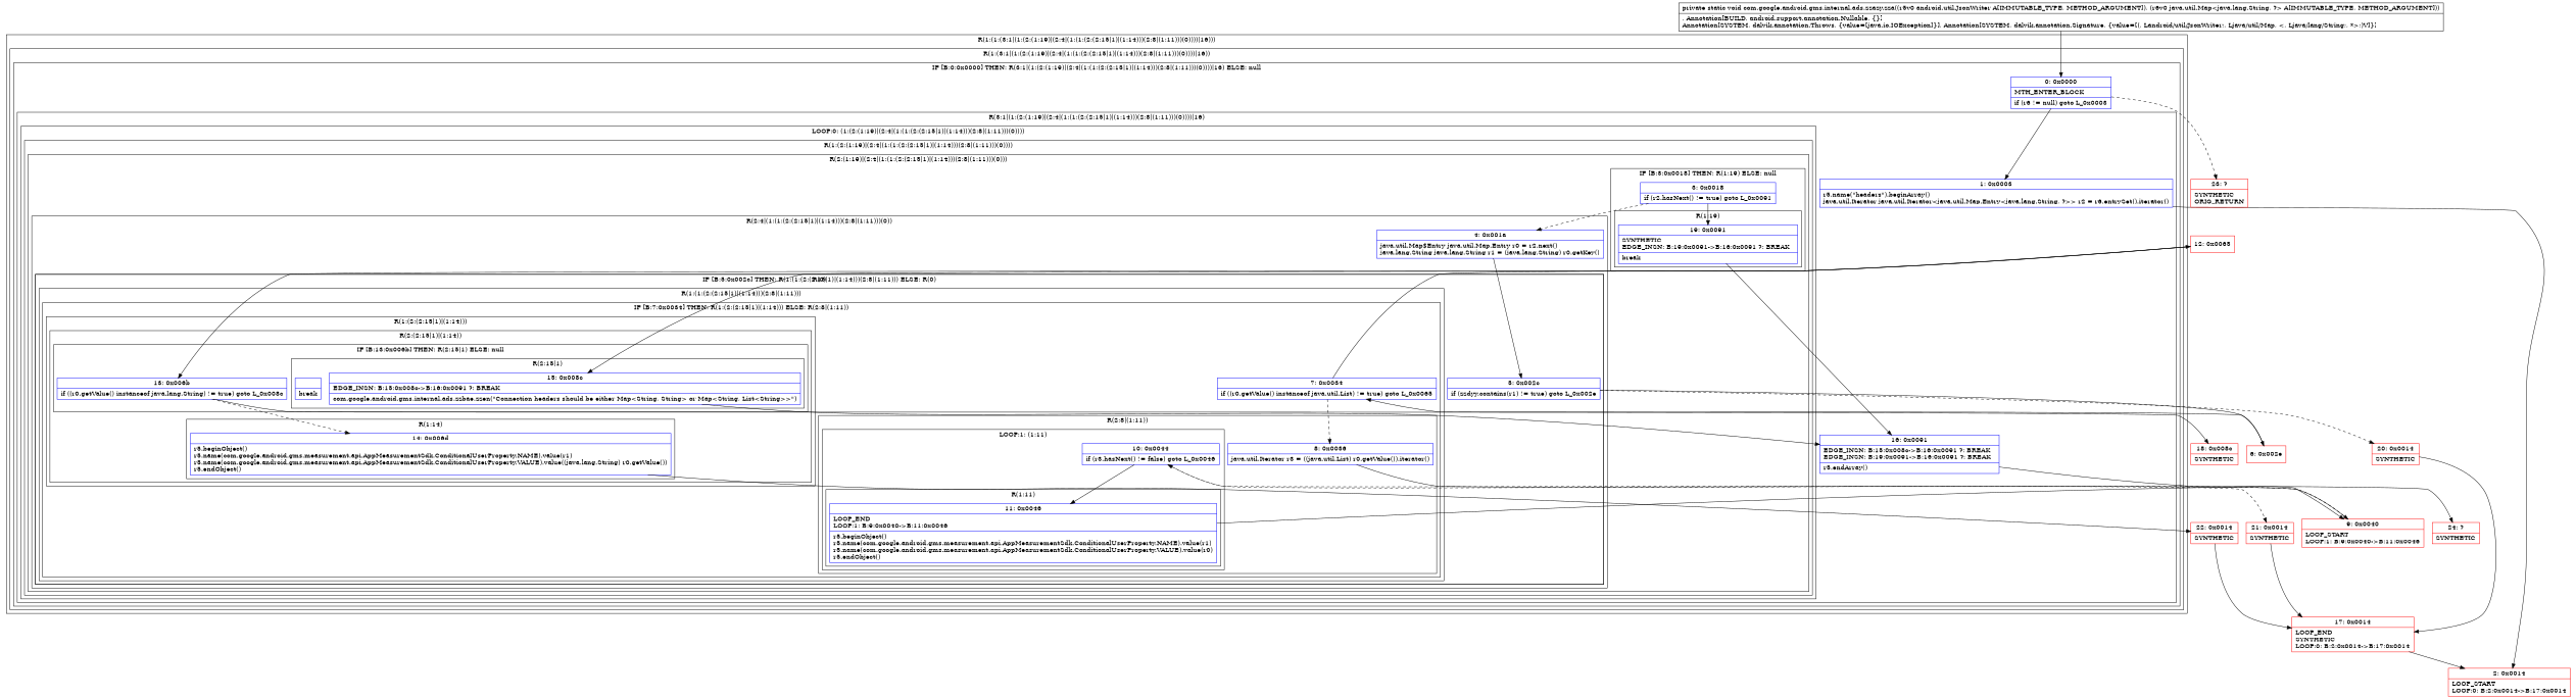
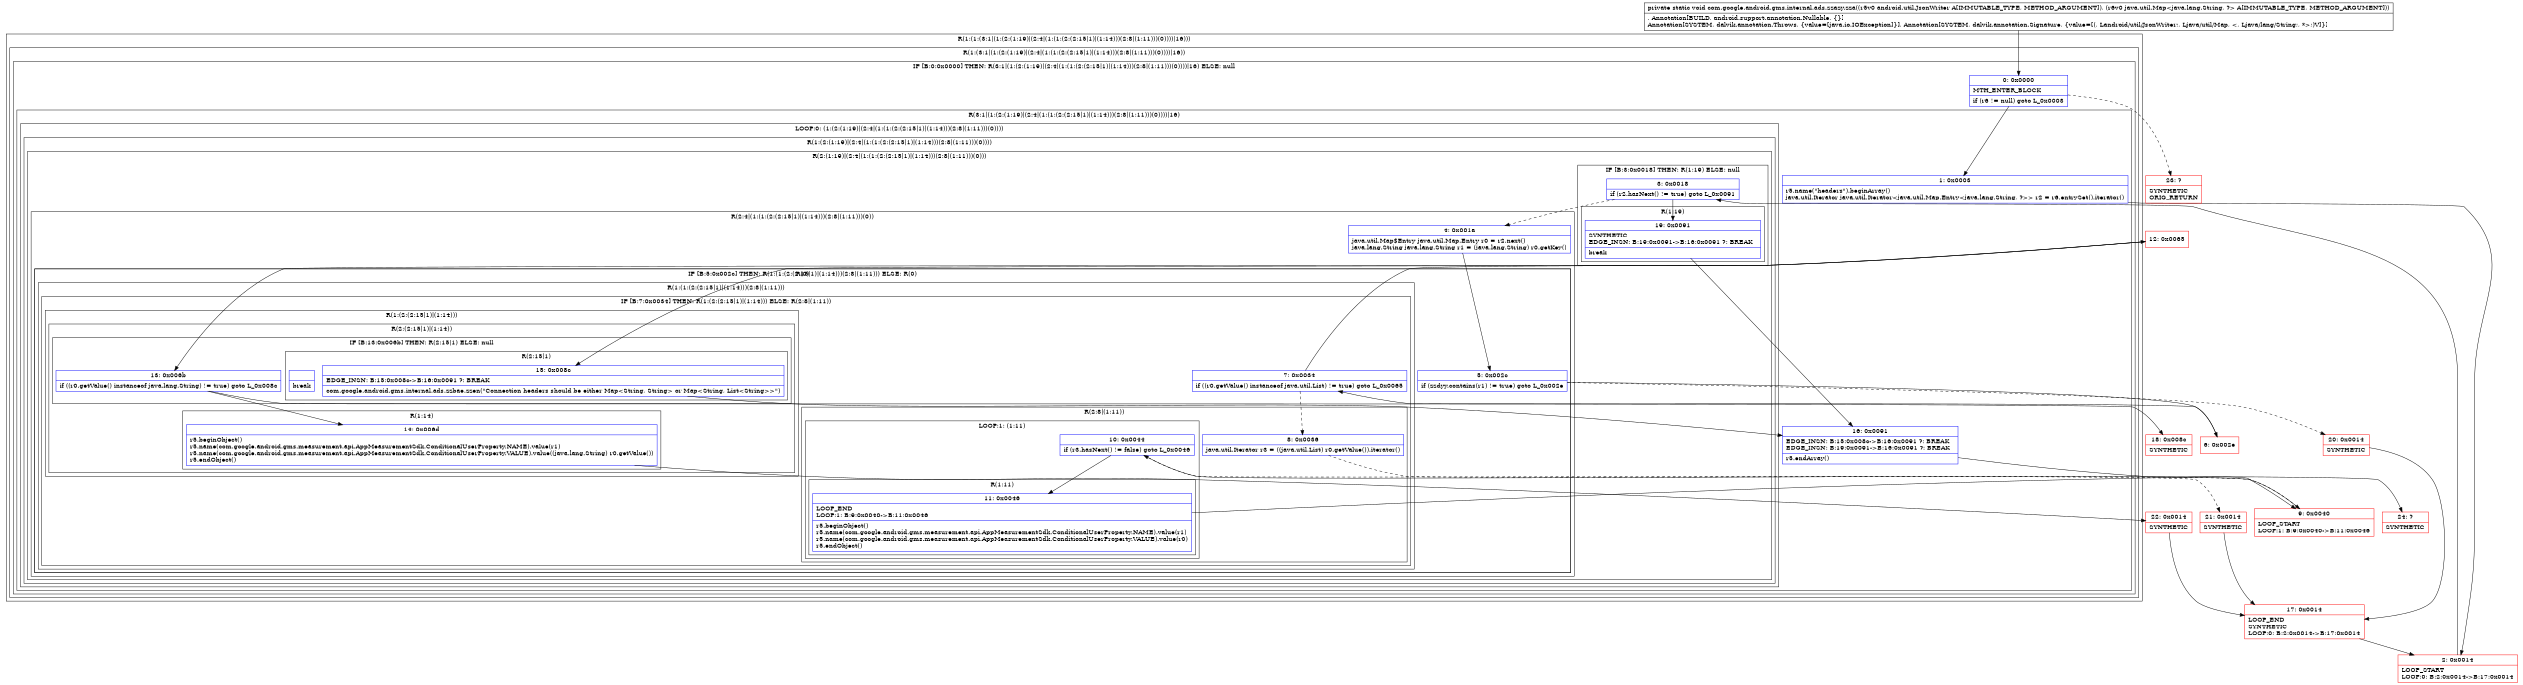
  digraph {
    node [color=blue shape=record]
    n1 [label="{19\:\ 0x0091|SYNTHETIC\lEDGE_INSN: B:19:0x0091\-\>B:16:0x0091 ?: BREAK  \l|break\l}"]
    n2 [label="{3\:\ 0x0018|if (r2.hasNext() != true) goto L_0x0091\l}"]
    n3 [label="{15\:\ 0x008c|EDGE_INSN: B:15:0x008c\-\>B:16:0x0091 ?: BREAK  \l|com.google.android.gms.internal.ads.zzbae.zzen(\"Connection headers should be either Map\<String, String\> or Map\<String, List\<String\>\>\")\l}"]
    n4 [label="{|break\l}"]
    n5 [label="{13\:\ 0x006b|if ((r0.getValue() instanceof java.lang.String) != true) goto L_0x008c\l}"]
    n6 [label="{14\:\ 0x006d|r5.beginObject()\lr5.name(com.google.android.gms.measurement.api.AppMeasurementSdk.ConditionalUserProperty.NAME).value(r1)\lr5.name(com.google.android.gms.measurement.api.AppMeasurementSdk.ConditionalUserProperty.VALUE).value((java.lang.String) r0.getValue())\lr5.endObject()\l}"]
    n7 [label="{11\:\ 0x0046|LOOP_END\lLOOP:1: B:9:0x0040\-\>B:11:0x0046\l|r5.beginObject()\lr5.name(com.google.android.gms.measurement.api.AppMeasurementSdk.ConditionalUserProperty.NAME).value(r1)\lr5.name(com.google.android.gms.measurement.api.AppMeasurementSdk.ConditionalUserProperty.VALUE).value(r0)\lr5.endObject()\l}"]
    n8 [label="{10\:\ 0x0044|if (r3.hasNext() != false) goto L_0x0046\l}"]
    n9 [label="{8\:\ 0x0036|java.util.Iterator r3 = ((java.util.List) r0.getValue()).iterator()\l}"]
    n10 [label="{7\:\ 0x0034|if ((r0.getValue() instanceof java.util.List) != true) goto L_0x0065\l}"]
    n11 [label="{5\:\ 0x002c|if (zzdyy.contains(r1) != true) goto L_0x002e\l}"]
    n12 [label="{4\:\ 0x001a|java.util.Map$Entry java.util.Map.Entry r0 = r2.next()\ljava.lang.String java.lang.String r1 = (java.lang.String) r0.getKey()\l}"]
    n13 [label="{1\:\ 0x0003|r5.name(\"headers\").beginArray()\ljava.util.Iterator java.util.Iterator\<java.util.Map.Entry\<java.lang.String, ?\>\> r2 = r6.entrySet().iterator()\l}"]
    n14 [label="{16\:\ 0x0091|EDGE_INSN: B:15:0x008c\-\>B:16:0x0091 ?: BREAK  \lEDGE_INSN: B:19:0x0091\-\>B:16:0x0091 ?: BREAK  \l|r5.endArray()\l}"]
    n15 [label="{0\:\ 0x0000|MTH_ENTER_BLOCK\l|if (r6 != null) goto L_0x0003\l}"]
    n16 [color=red label="{18\:\ 0x008c|SYNTHETIC\l}"]
    n17 [color=red label="{22\:\ 0x0014|SYNTHETIC\l}"]
    n18 [color=red label="{9\:\ 0x0040|LOOP_START\lLOOP:1: B:9:0x0040\-\>B:11:0x0046\l}"]
    n19 [color=red label="{21\:\ 0x0014|SYNTHETIC\l}"]
    n20 [color=red label="{12\:\ 0x0065}"]
    n21 [color=red label="{6\:\ 0x002e}"]
    n22 [color=red label="{20\:\ 0x0014|SYNTHETIC\l}"]
    n23 [color=red label="{2\:\ 0x0014|LOOP_START\lLOOP:0: B:2:0x0014\-\>B:17:0x0014\l}"]
    n24 [color=red label="{24\:\ ?|SYNTHETIC\l}"]
    n25 [color=red label="{23\:\ ?|SYNTHETIC\lORIG_RETURN\l}"]
    n26 [color=red label="{17\:\ 0x0014|LOOP_END\lSYNTHETIC\lLOOP:0: B:2:0x0014\-\>B:17:0x0014\l}"]
    n27 [label="{private static void com.google.android.gms.internal.ads.zzazy.zza((r5v0 android.util.JsonWriter A[IMMUTABLE_TYPE, METHOD_ARGUMENT]), (r6v0 java.util.Map\<java.lang.String, ?\> A[IMMUTABLE_TYPE, METHOD_ARGUMENT]))  | , Annotation[BUILD, android.support.annotation.Nullable, \{\}]\lAnnotation[SYSTEM, dalvik.annotation.Throws, \{value=[java.io.IOException]\}], Annotation[SYSTEM, dalvik.annotation.Signature, \{value=[(, Landroid\/util\/JsonWriter;, Ljava\/util\/Map, \<, Ljava\/lang\/String;, *\>;)V]\}]\l}" color=""]
    subgraph cluster_1 {
      label="R(1:(1:(3:1|(1:(2:(1:19)|(2:4|(1:(1:(2:(2:15|1)|(1:14)))(2:8|(1:11)))(0))))|16)))"
      subgraph cluster_2 {
        label="R(1:(3:1|(1:(2:(1:19)|(2:4|(1:(1:(2:(2:15|1)|(1:14)))(2:8|(1:11)))(0))))|16))"
        subgraph cluster_3 {
          label="IF [B:0:0x0000] THEN: R(3:1|(1:(2:(1:19)|(2:4|(1:(1:(2:(2:15|1)|(1:14)))(2:8|(1:11)))(0))))|16) ELSE: null"
          n15
          subgraph cluster_4 {
            label="R(3:1|(1:(2:(1:19)|(2:4|(1:(1:(2:(2:15|1)|(1:14)))(2:8|(1:11)))(0))))|16)"
            n13
            n14
            subgraph cluster_5 {
              label="LOOP:0: (1:(2:(1:19)|(2:4|(1:(1:(2:(2:15|1)|(1:14)))(2:8|(1:11)))(0))))"
              subgraph cluster_6 {
                label="R(1:(2:(1:19)|(2:4|(1:(1:(2:(2:15|1)|(1:14)))(2:8|(1:11)))(0))))"
                subgraph cluster_7 {
                  label="R(2:(1:19)|(2:4|(1:(1:(2:(2:15|1)|(1:14)))(2:8|(1:11)))(0)))"
                  subgraph cluster_8 {
                    label="IF [B:3:0x0018] THEN: R(1:19) ELSE: null"
                    n2
                    subgraph cluster_9 {
                      label="R(1:19)"
                      n1
                    }
                  }
                  subgraph cluster_10 {
                    label="R(2:4|(1:(1:(2:(2:15|1)|(1:14)))(2:8|(1:11)))(0))"
                    n12
                    subgraph cluster_11 {
                      label="IF [B:5:0x002c] THEN: R(1:(1:(2:(2:15|1)|(1:14)))(2:8|(1:11))) ELSE: R(0)"
                      n11
                      subgraph cluster_12 {
                        label="R(1:(1:(2:(2:15|1)|(1:14)))(2:8|(1:11)))"
                        subgraph cluster_13 {
                          label="IF [B:7:0x0034] THEN: R(1:(2:(2:15|1)|(1:14))) ELSE: R(2:8|(1:11))"
                          n10
                          subgraph cluster_14 {
                            label="R(1:(2:(2:15|1)|(1:14)))"
                            subgraph cluster_15 {
                              label="R(2:(2:15|1)|(1:14))"
                              subgraph cluster_16 {
                                label="IF [B:13:0x006b] THEN: R(2:15|1) ELSE: null"
                                n5
                                subgraph cluster_17 {
                                  label="R(2:15|1)"
                                  n3
                                  n4
                                }
                              }
                              subgraph cluster_18 {
                                label="R(1:14)"
                                n6
                              }
                            }
                          }
                          subgraph cluster_19 {
                            label="R(2:8|(1:11))"
                            n9
                            subgraph cluster_20 {
                              label="LOOP:1: (1:11)"
                              n8
                              subgraph cluster_21 {
                                label="R(1:11)"
                                n7
                              }
                            }
                          }
                        }
                      }
                      subgraph cluster_22 {
                        label="R(0)"
                      }
                    }
                  }
                }
              }
            }
          }
        }
      }
    }
    n1 -> n14
    n2 -> n1
    n2 -> n12 [style=dashed]
    n3 -> n14
-   n5 -> n6 [style=dashed]
+   n5 -> n6 [style=solid]
    n5 -> n16
    n6 -> n17
    n7 -> n18
    n8 -> n7
    n8 -> n19 [style=dashed]
-   n9 -> n18
+   n9 -> n18 [style=dashed]
    n10 -> n9 [style=dashed]
    n10 -> n20
    n11 -> n21
    n11 -> n22 [style=dashed]
    n12 -> n11
    n13 -> n23
    n14 -> n24
    n15 -> n13
    n15 -> n25 [style=dashed]
    n17 -> n26
-   n18 -> n8 [style=dashed]
+   n18 -> n8
    n19 -> n26
    n20 -> n3
    n20 -> n5
    n21 -> n10
    n22 -> n26
+   n23 -> n2
    n26 -> n23
    n27 -> n15
  }
